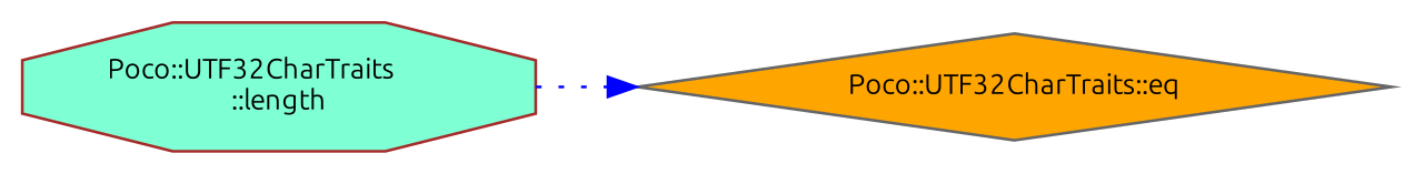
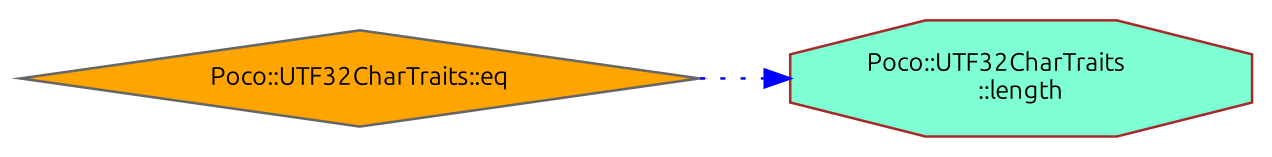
  digraph {
    rankdir=LR
    fontname=Ubuntu
    node [fontname=Ubuntu fontsize=10 style=filled]
    n1 [color=brown fillcolor=aquamarine fontcolor=black height=0.2 label="Poco::UTF32CharTraits\l::length" shape=octagon width=0.4]
    n2 [color=gray40 fillcolor=orange height=0.2 label="Poco::UTF32CharTraits::eq" shape=diamond width=0.4]
-   n1 -> n2 [color=blue fontname=Ubuntu fontsize=10 labelfontname=Helvetica labelfontsize=10 style=dotted]
+   n2 -> n1 [color=blue fontname=Ubuntu fontsize=10 labelfontname=Helvetica labelfontsize=10 style=dotted]
  }
